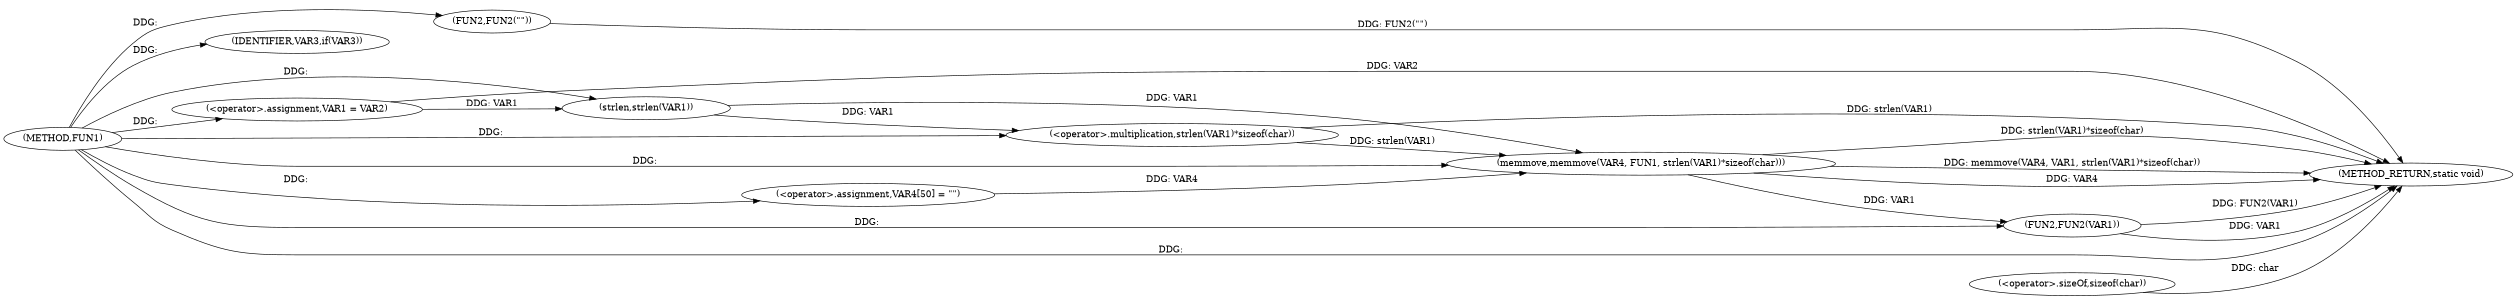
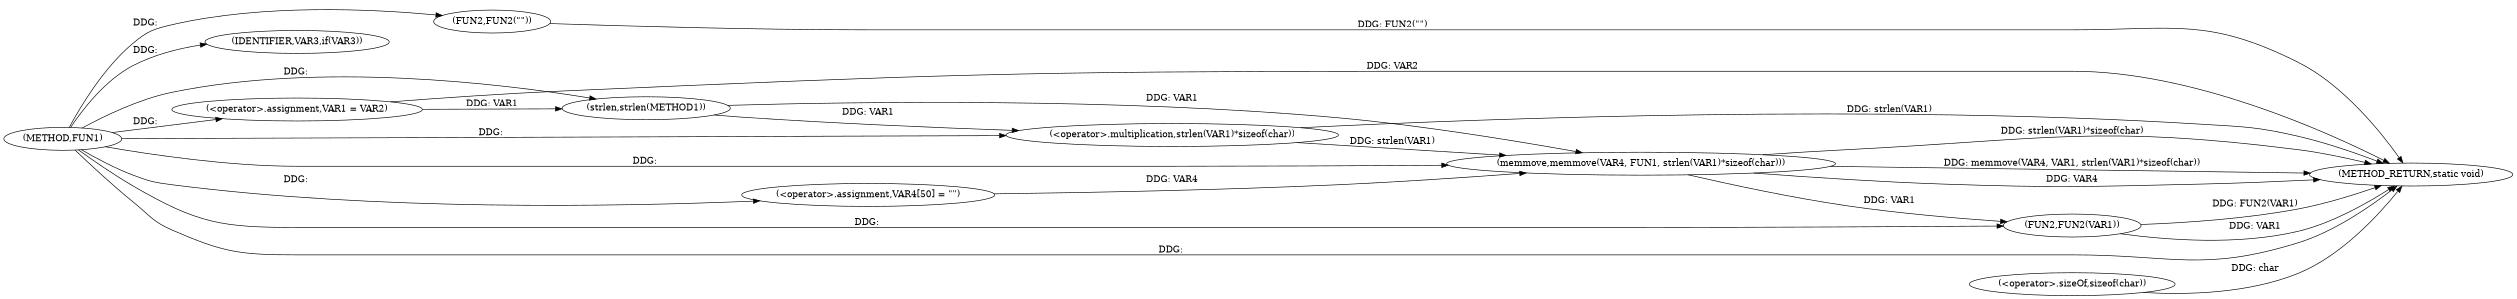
  digraph {
    rankdir=LR
    n1 [label="(METHOD,FUN1)"]
    n2 [label="(<operator>.assignment,VAR1 = VAR2)"]
    n3 [label="(IDENTIFIER,VAR3,if(VAR3))"]
    n4 [label="(FUN2,FUN2(\"\"))"]
    n5 [label="(<operator>.assignment,VAR4[50] = \"\")"]
    n6 [label="(memmove,memmove(VAR4, FUN1, strlen(VAR1)*sizeof(char)))"]
    n7 [label="(<operator>.multiplication,strlen(VAR1)*sizeof(char))"]
-   n8 [label="(strlen,strlen(VAR1))"]
+   n8 [label="(strlen,strlen(METHOD1))"]
    n9 [label="(FUN2,FUN2(VAR1))"]
    n10 [label="(METHOD_RETURN,static void)"]
    n11 [label="(<operator>.sizeOf,sizeof(char))"]
    n1 -> n2 [label="DDG: "]
    n1 -> n3 [label="DDG: "]
    n1 -> n4 [label="DDG: "]
    n1 -> n5 [label="DDG: "]
    n1 -> n6 [label="DDG: "]
    n1 -> n7 [label="DDG: "]
    n1 -> n8 [label="DDG: "]
    n1 -> n9 [label="DDG: "]
    n1 -> n10 [label="DDG: "]
    n2 -> n8 [label="DDG: VAR1"]
    n2 -> n10 [label="DDG: VAR2"]
    n4 -> n10 [label="DDG: FUN2(\"\")"]
    n5 -> n6 [label="DDG: VAR4"]
    n6 -> n9 [label="DDG: VAR1"]
    n6 -> n10 [label="DDG: strlen(VAR1)*sizeof(char)"]
    n6 -> n10 [label="DDG: memmove(VAR4, VAR1, strlen(VAR1)*sizeof(char))"]
    n6 -> n10 [label="DDG: VAR4"]
    n7 -> n6 [label="DDG: strlen(VAR1)"]
    n7 -> n10 [label="DDG: strlen(VAR1)"]
    n8 -> n6 [label="DDG: VAR1"]
    n8 -> n7 [label="DDG: VAR1"]
    n9 -> n10 [label="DDG: FUN2(VAR1)"]
    n9 -> n10 [label="DDG: VAR1"]
    n11 -> n10 [label="DDG: char"]
  }
